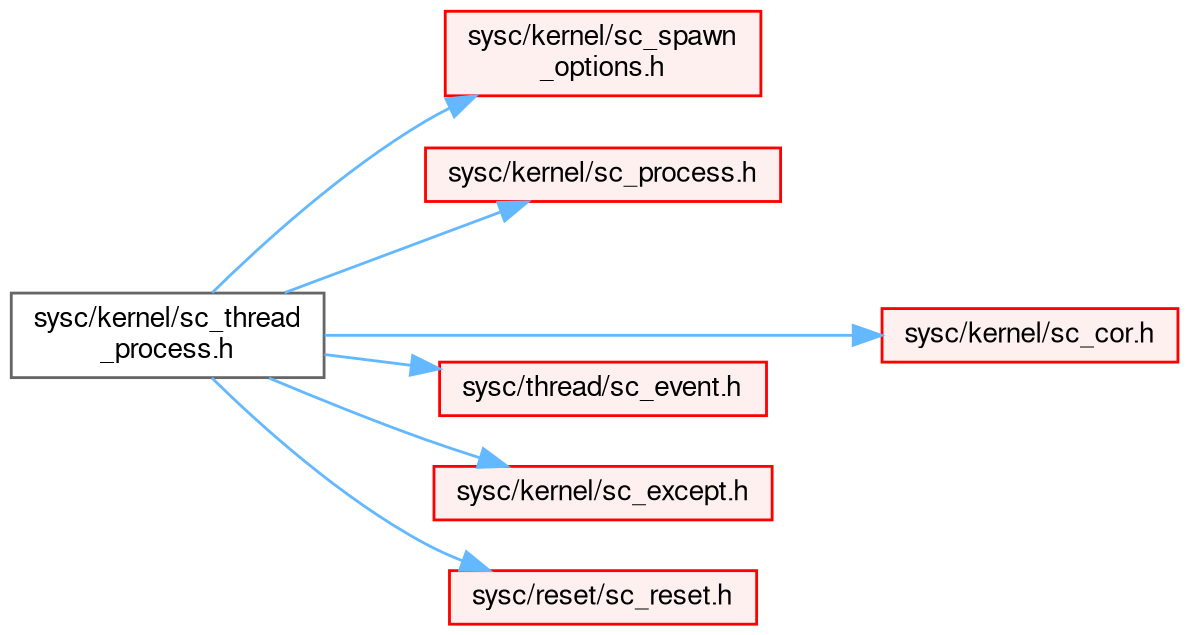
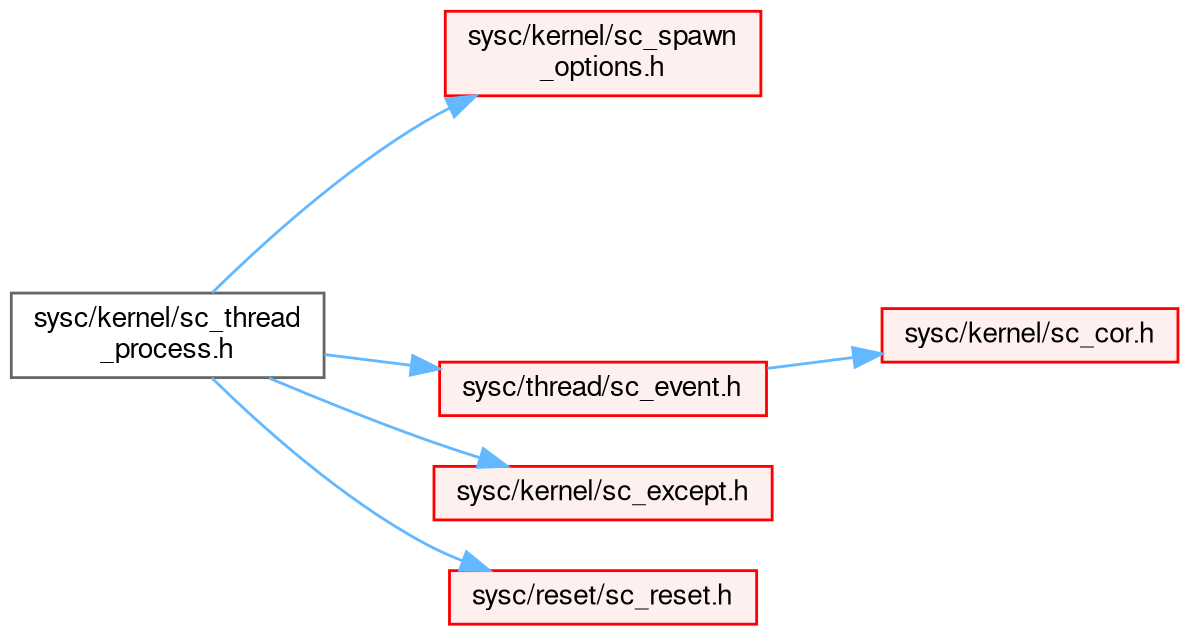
  digraph {
    rankdir=LR
    node [color=red fillcolor="#FFF0F0" fontname=FreeSans fontsize=10 shape=box style=filled]
    edge [color=steelblue1 fontname=FreeSans fontsize=10 labelfontname=FreeSans labelfontsize=10 style=solid]
    n1 [color=grey40 fillcolor=white height=0.2 label="sysc/kernel/sc_thread\l_process.h" width=0.4]
    n2 [height=0.2 label="sysc/kernel/sc_spawn\l_options.h" width=0.4]
-   n3 [height=0.2 label="sysc/kernel/sc_process.h" width=0.4]
    n4 [height=0.2 label="sysc/kernel/sc_cor.h" width=0.4]
    n5 [height=0.2 label="sysc/thread/sc_event.h" width=0.4]
    n6 [height=0.2 label="sysc/kernel/sc_except.h" width=0.4]
    n7 [height=0.2 label="sysc/reset/sc_reset.h" width=0.4]
    n1 -> n2
-   n1 -> n3
-   n1 -> n4
+   n5 -> n4
    n1 -> n5
    n1 -> n6
    n1 -> n7
  }
